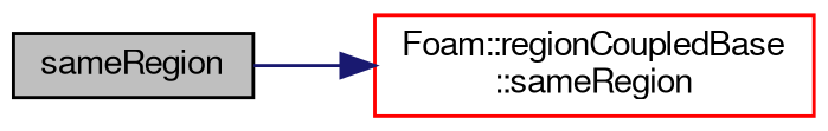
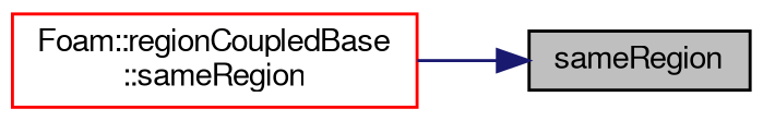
  digraph {
    rankdir=LR
    node [fontname=FreeSans fontsize=10 shape=record]
    n1 [color=black fillcolor=grey75 fontcolor=black height=0.2 label=sameRegion style=filled width=0.4]
    n2 [color=red height=0.2 label="Foam::regionCoupledBase\l::sameRegion" width=0.4]
-   n1 -> n2 [color=midnightblue fontname=FreeSans fontsize=10 labelfontname=FreeSans labelfontsize=10 style=solid]
+   n2 -> n1 [color=midnightblue fontname=FreeSans fontsize=10 labelfontname=FreeSans labelfontsize=10 style=solid]
  }
